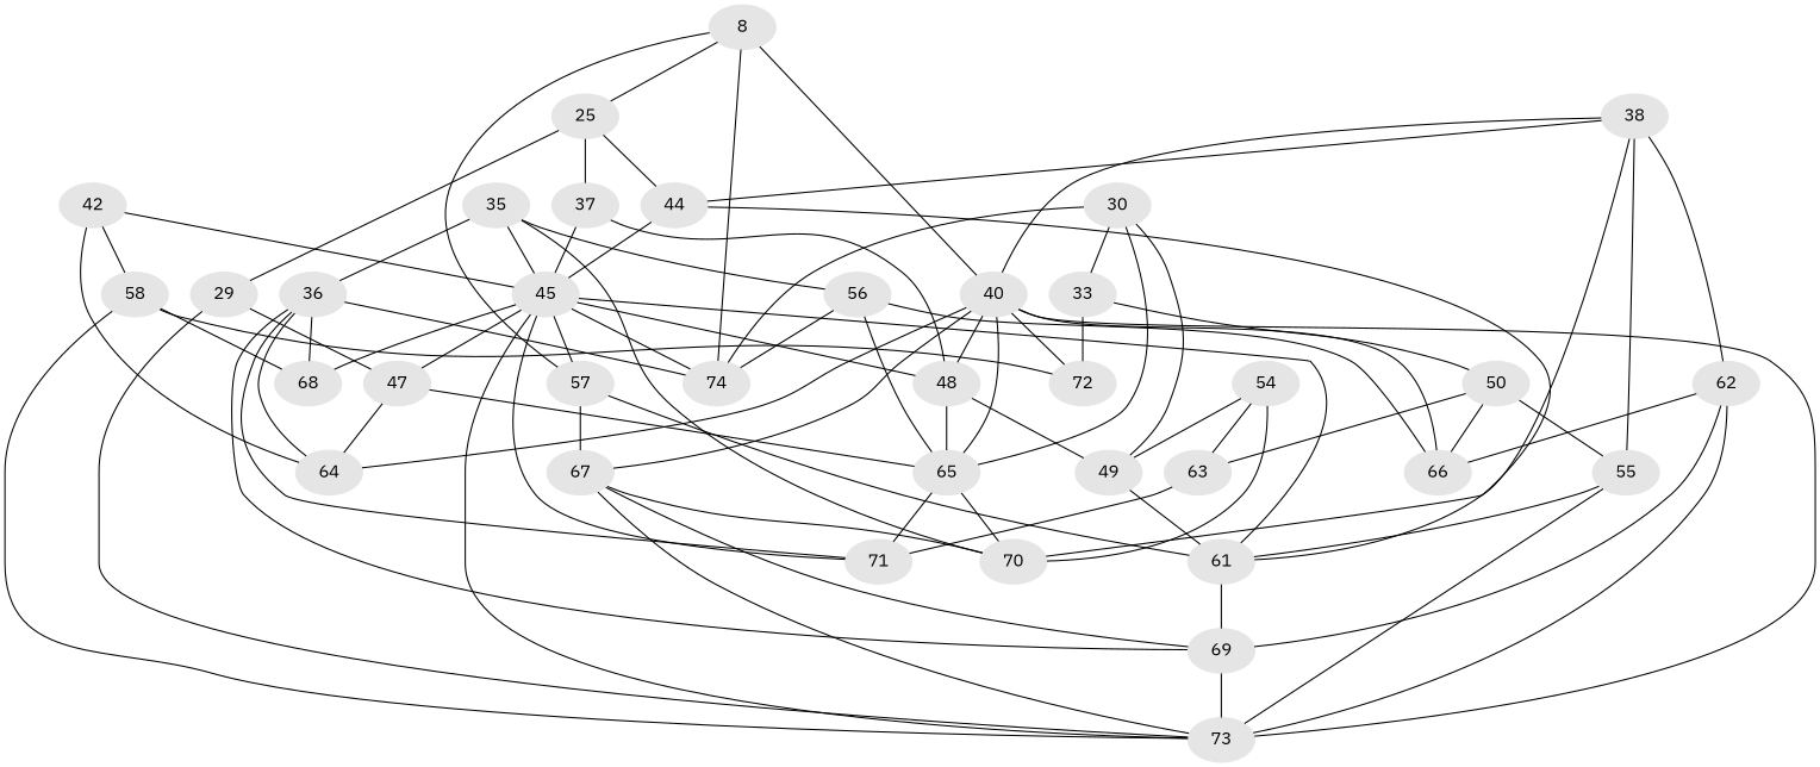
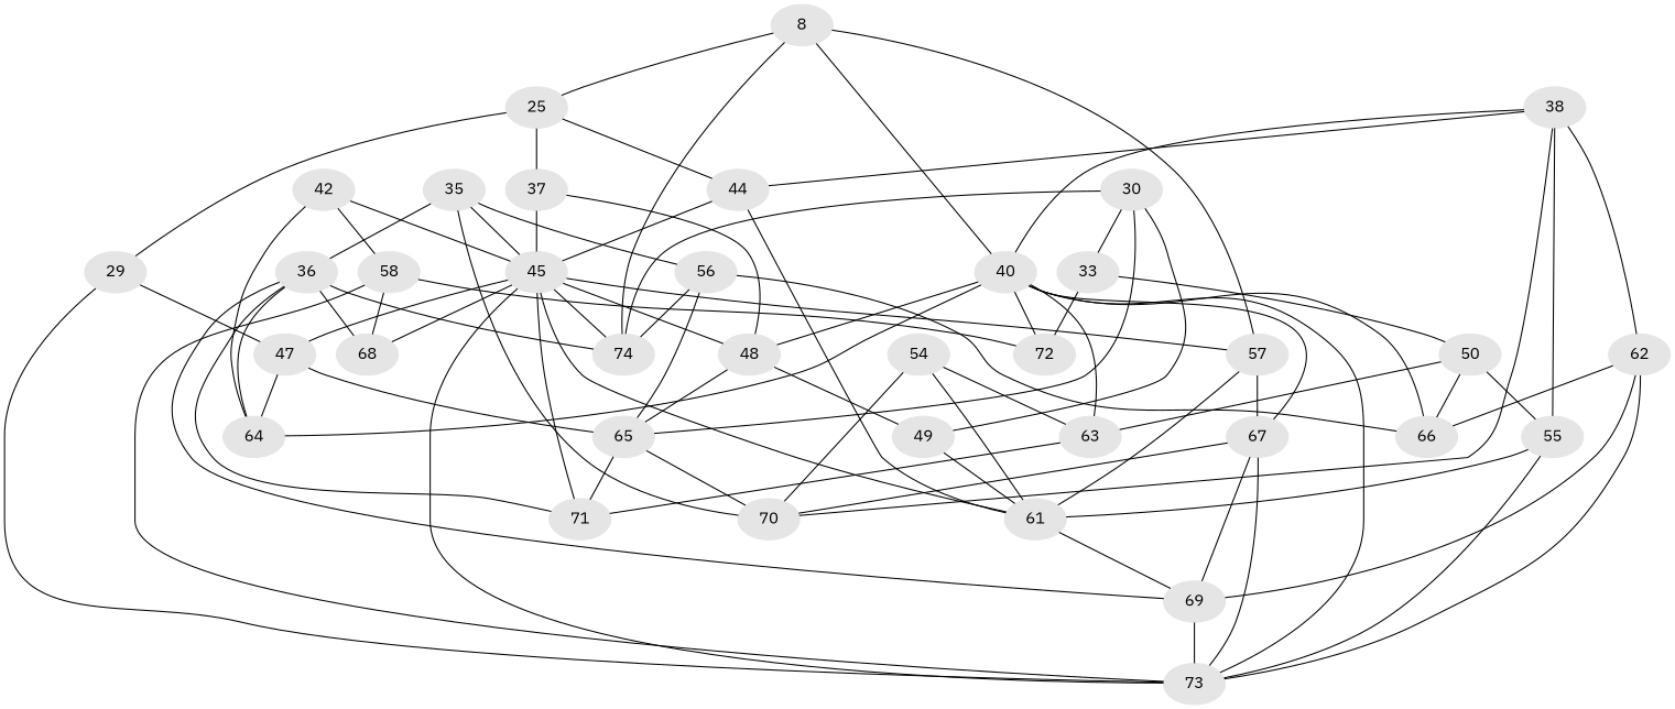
  graph {
    fontname="IBM Plex Sans"
    node [color=gray90 fontname="IBM Plex Sans" style=filled]
    edge [fontname="IBM Plex Sans"]
    8 [super="+7"]
    25 [super="+19"]
    40 [super="+24+26"]
    57
    74 [super="+51+52"]
    29
    37
    44
    73 [super="+9+39+60"]
    65 [super="+12"]
    72 [super="+32"]
    64 [super="+53"]
    48 [super="+6"]
    66
    67 [super="+59"]
    61 [super="+41+5"]
    42 [super="+14"]
    45 [super="+22+43"]
    58 [super="+15"]
    47
    30
    33
    49
    50
    70 [super="+23"]
    71
    55
    63
    36 [super="+34"]
    68 [super="+46"]
    69 [super="+28"]
    35
    56
    38 [super="+31"]
    62 [super="+27"]
    54
    8 -- 25
    8 -- 40 [weight=2]
    8 -- 57
    8 -- 74 [weight=2]
    25 -- 29
    25 -- 37 [weight=2]
    25 -- 44
    40 -- 73
-   40 -- 65
+   40 -- 63
    40 -- 72 [weight=2]
    40 -- 64 [weight=2]
    40 -- 48
    40 -- 66
    40 -- 67 [weight=2]
    57 -- 67
    57 -- 61
    29 -- 73
    29 -- 47
    37 -- 48
    37 -- 45
    44 -- 61
    44 -- 45
    65 -- 70
    65 -- 71
    48 -- 65
    48 -- 49 [weight=2]
    67 -- 73
    67 -- 70
    67 -- 69
    61 -- 69 [weight=2]
    42 -- 64 [weight=2]
    42 -- 45
    42 -- 58
    45 -- 57
    45 -- 74 [weight=2]
    45 -- 73
    45 -- 48
    45 -- 61
    45 -- 47
    45 -- 71
    45 -- 68 [weight=2]
    58 -- 73
    58 -- 72 [weight=2]
    58 -- 68 [weight=2]
    47 -- 65
    47 -- 64
    30 -- 74
    30 -- 65
    30 -- 33
    30 -- 49
    33 -- 72 [weight=2]
    33 -- 50
    49 -- 61
    50 -- 66
    50 -- 55
    50 -- 63
    55 -- 73
    55 -- 61
    63 -- 71
    36 -- 74 [weight=2]
    36 -- 64
    36 -- 71
    36 -- 68 [weight=2]
    36 -- 69
    69 -- 73 [weight=2]
    35 -- 45
    35 -- 70
    35 -- 36
    35 -- 56
    56 -- 74
    56 -- 65
    56 -- 66
    38 -- 40
    38 -- 44
    38 -- 70
    38 -- 55
    38 -- 62 [weight=2]
    62 -- 73
    62 -- 66
    62 -- 69 [weight=2]
-   54 -- 49
+   54 -- 61
    54 -- 70 [weight=2]
    54 -- 63
  }
